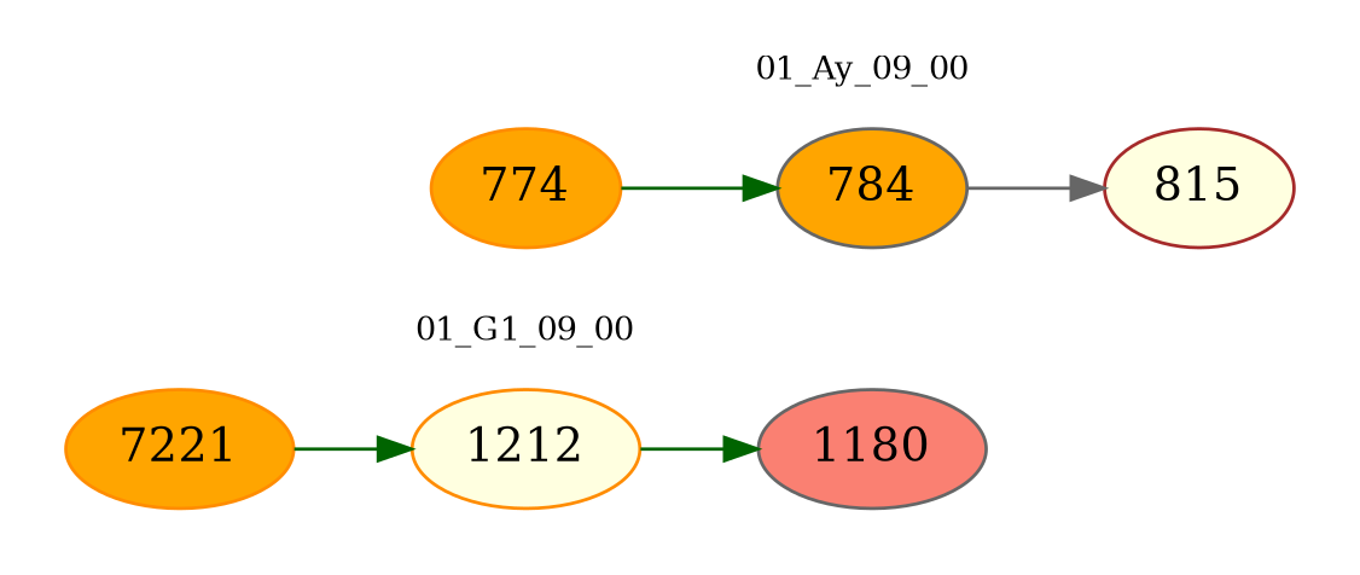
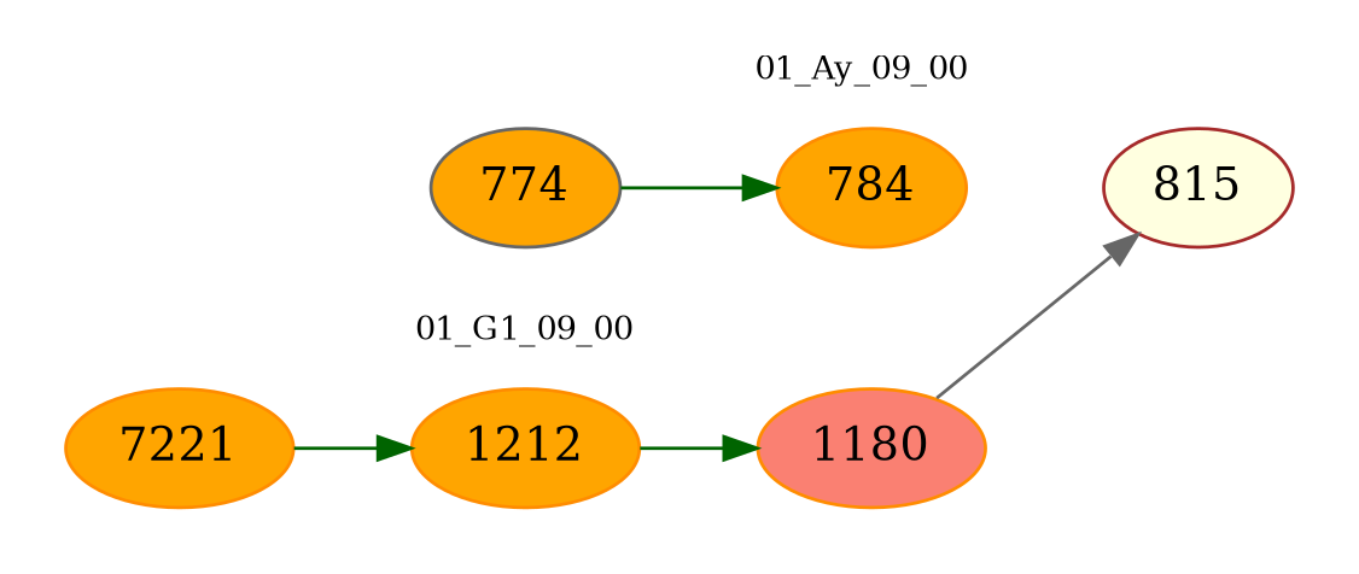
  digraph {
    rankdir=LR
    node [color=darkorange fillcolor=orange style=filled]
    edge [color=darkgreen]
-   n1 [label=774]
-   n2 [color=gray40 label=784]
+   n1 [color=gray40 label=774]
+   n2 [label=784]
    n3 [color=brown fillcolor=lightyellow label=815]
    n4 [label=7221]
-   n5 [fillcolor=lightyellow label=1212]
-   n6 [color=gray40 fillcolor=salmon label=1180]
+   n5 [label=1212]
+   n6 [fillcolor=salmon label=1180]
    subgraph cluster_1 {
      color=white
      fontsize=10
      label="01_Ay_09_00"
      n1
      n2
      n3
    }
    subgraph cluster_2 {
      color=white
      fontsize=10
      label="01_G1_09_00"
      n4
      n5
      n6
    }
    n1 -> n2
-   n2 -> n3 [color=gray40]
+   n6 -> n3 [color=gray40]
    n4 -> n5
    n5 -> n6
  }
